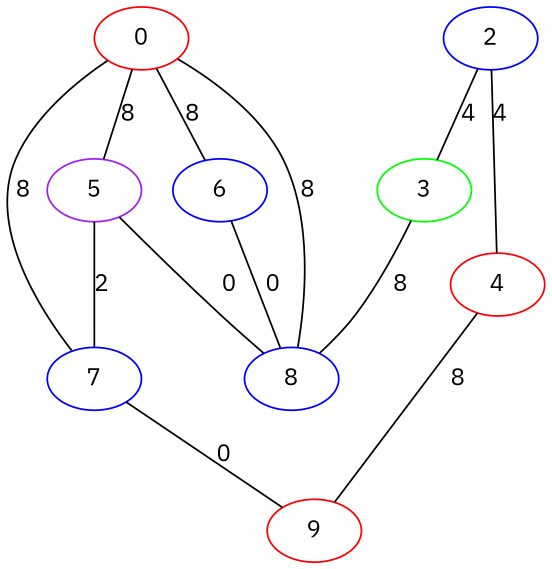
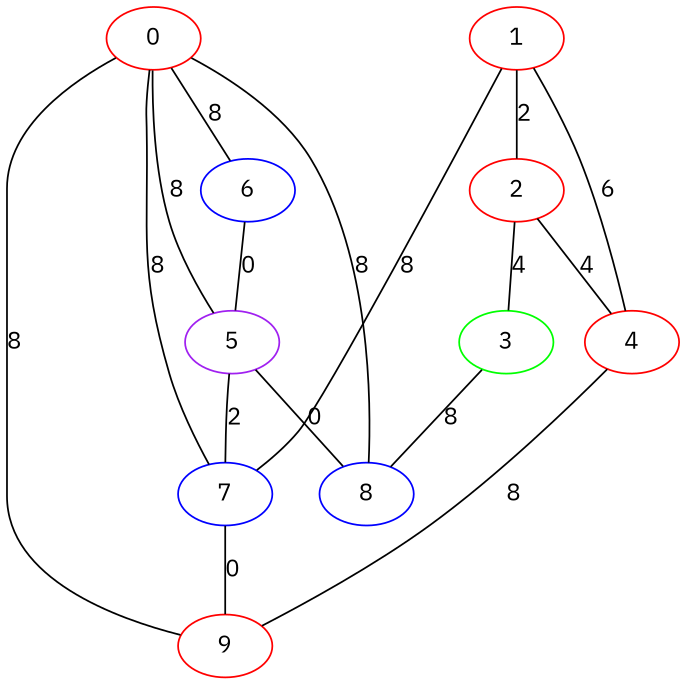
  graph {
    fontname="IBM Plex Sans"
    node [color=red fontname="IBM Plex Sans" weight=1]
    edge [fontname="IBM Plex Sans"]
    5 [color=purple weight=4]
    0
    6 [color=blue weight=3]
    7 [color=blue weight=3]
    8 [color=blue weight=3]
    9 [weight=3]
-   2 [color=blue]
+   1
+   2
    4
    3 [color=green weight=2]
    5 -- 7 [label=2]
    5 -- 8 [label=0]
    0 -- 5 [label=8]
    0 -- 6 [label=8]
    0 -- 7 [label=8]
    0 -- 8 [label=8]
-   6 -- 8 [label=0]
+   0 -- 9 [label=8]
+   6 -- 5 [label=0]
    7 -- 9 [label=0]
+   1 -- 7 [label=8]
+   1 -- 2 [label=2]
+   1 -- 4 [label=6]
    2 -- 4 [label=4]
    2 -- 3 [label=4]
    4 -- 9 [label=8]
    3 -- 8 [label=8]
  }
